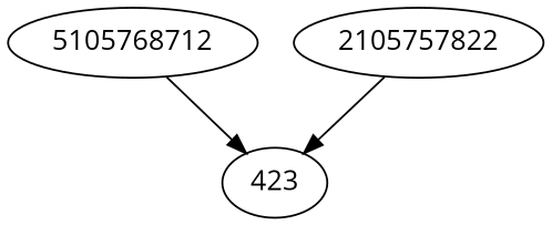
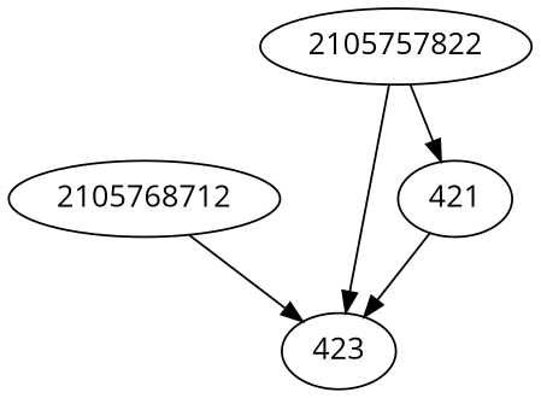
  strict digraph {
    fontname="Open Sans"
    node [fontname="Open Sans"]
    edge [fontname="Open Sans"]
-   2105768712 [label=5105768712]
+   2105768712
    423
+   421
    2105757822
    2105768712 -> 423
+   421 -> 423
    2105757822 -> 423
+   2105757822 -> 421
  }
